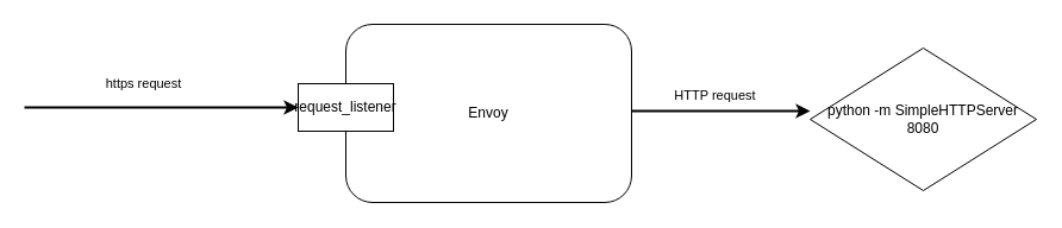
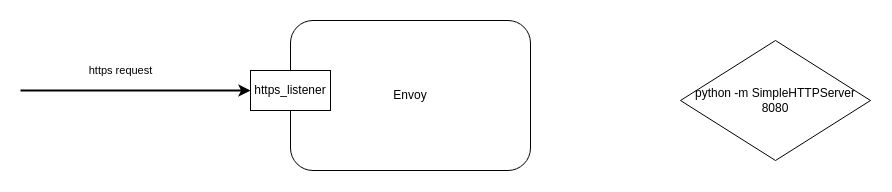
  <mxCell id="0" />
  <mxCell id="1" parent="0" />
- <mxCell id="2" value="HTTP request" style="edgeStyle=orthogonalEdgeStyle;rounded=0;orthogonalLoop=1;jettySize=auto;html=1;entryX=0;entryY=0.442;entryDx=0;entryDy=0;entryPerimeter=0;strokeWidth=2;" parent="1" source="3" target="5" edge="1"><mxGeometry x="-0.067" y="13" relative="1" as="geometry"><Array as="points"><mxPoint x="610" y="93" /><mxPoint x="610" y="93" /></Array><mxPoint as="offset" /></mxGeometry></mxCell>
  <mxCell id="3" value="Envoy" style="rounded=1;whiteSpace=wrap;html=1;" parent="1" vertex="1"><mxGeometry x="290" y="20" width="240" height="150" as="geometry" /></mxCell>
- <mxCell id="4" value="request_listener" style="rounded=0;whiteSpace=wrap;html=1;" parent="1" vertex="1"><mxGeometry x="250" y="70" width="80" height="40" as="geometry" /></mxCell>
+ <mxCell id="4" value="https_listener" style="rounded=0;whiteSpace=wrap;html=1;" parent="1" vertex="1"><mxGeometry x="250" y="70" width="80" height="40" as="geometry" /></mxCell>
  <mxCell id="5" value="python -m SimpleHTTPServer 8080" style="rhombus;whiteSpace=wrap;html=1;" parent="1" vertex="1"><mxGeometry x="680" y="40" width="190" height="120" as="geometry" /></mxCell>
  <mxCell id="6" value="https request" style="endArrow=classic;html=1;entryX=0;entryY=0.5;entryDx=0;entryDy=0;strokeWidth=2;" parent="1" target="4" edge="1"><mxGeometry x="-0.13" y="20" width="50" height="50" relative="1" as="geometry"><mxPoint x="20" y="90" as="sourcePoint" /><mxPoint x="150" y="70" as="targetPoint" /><mxPoint as="offset" /></mxGeometry></mxCell>
